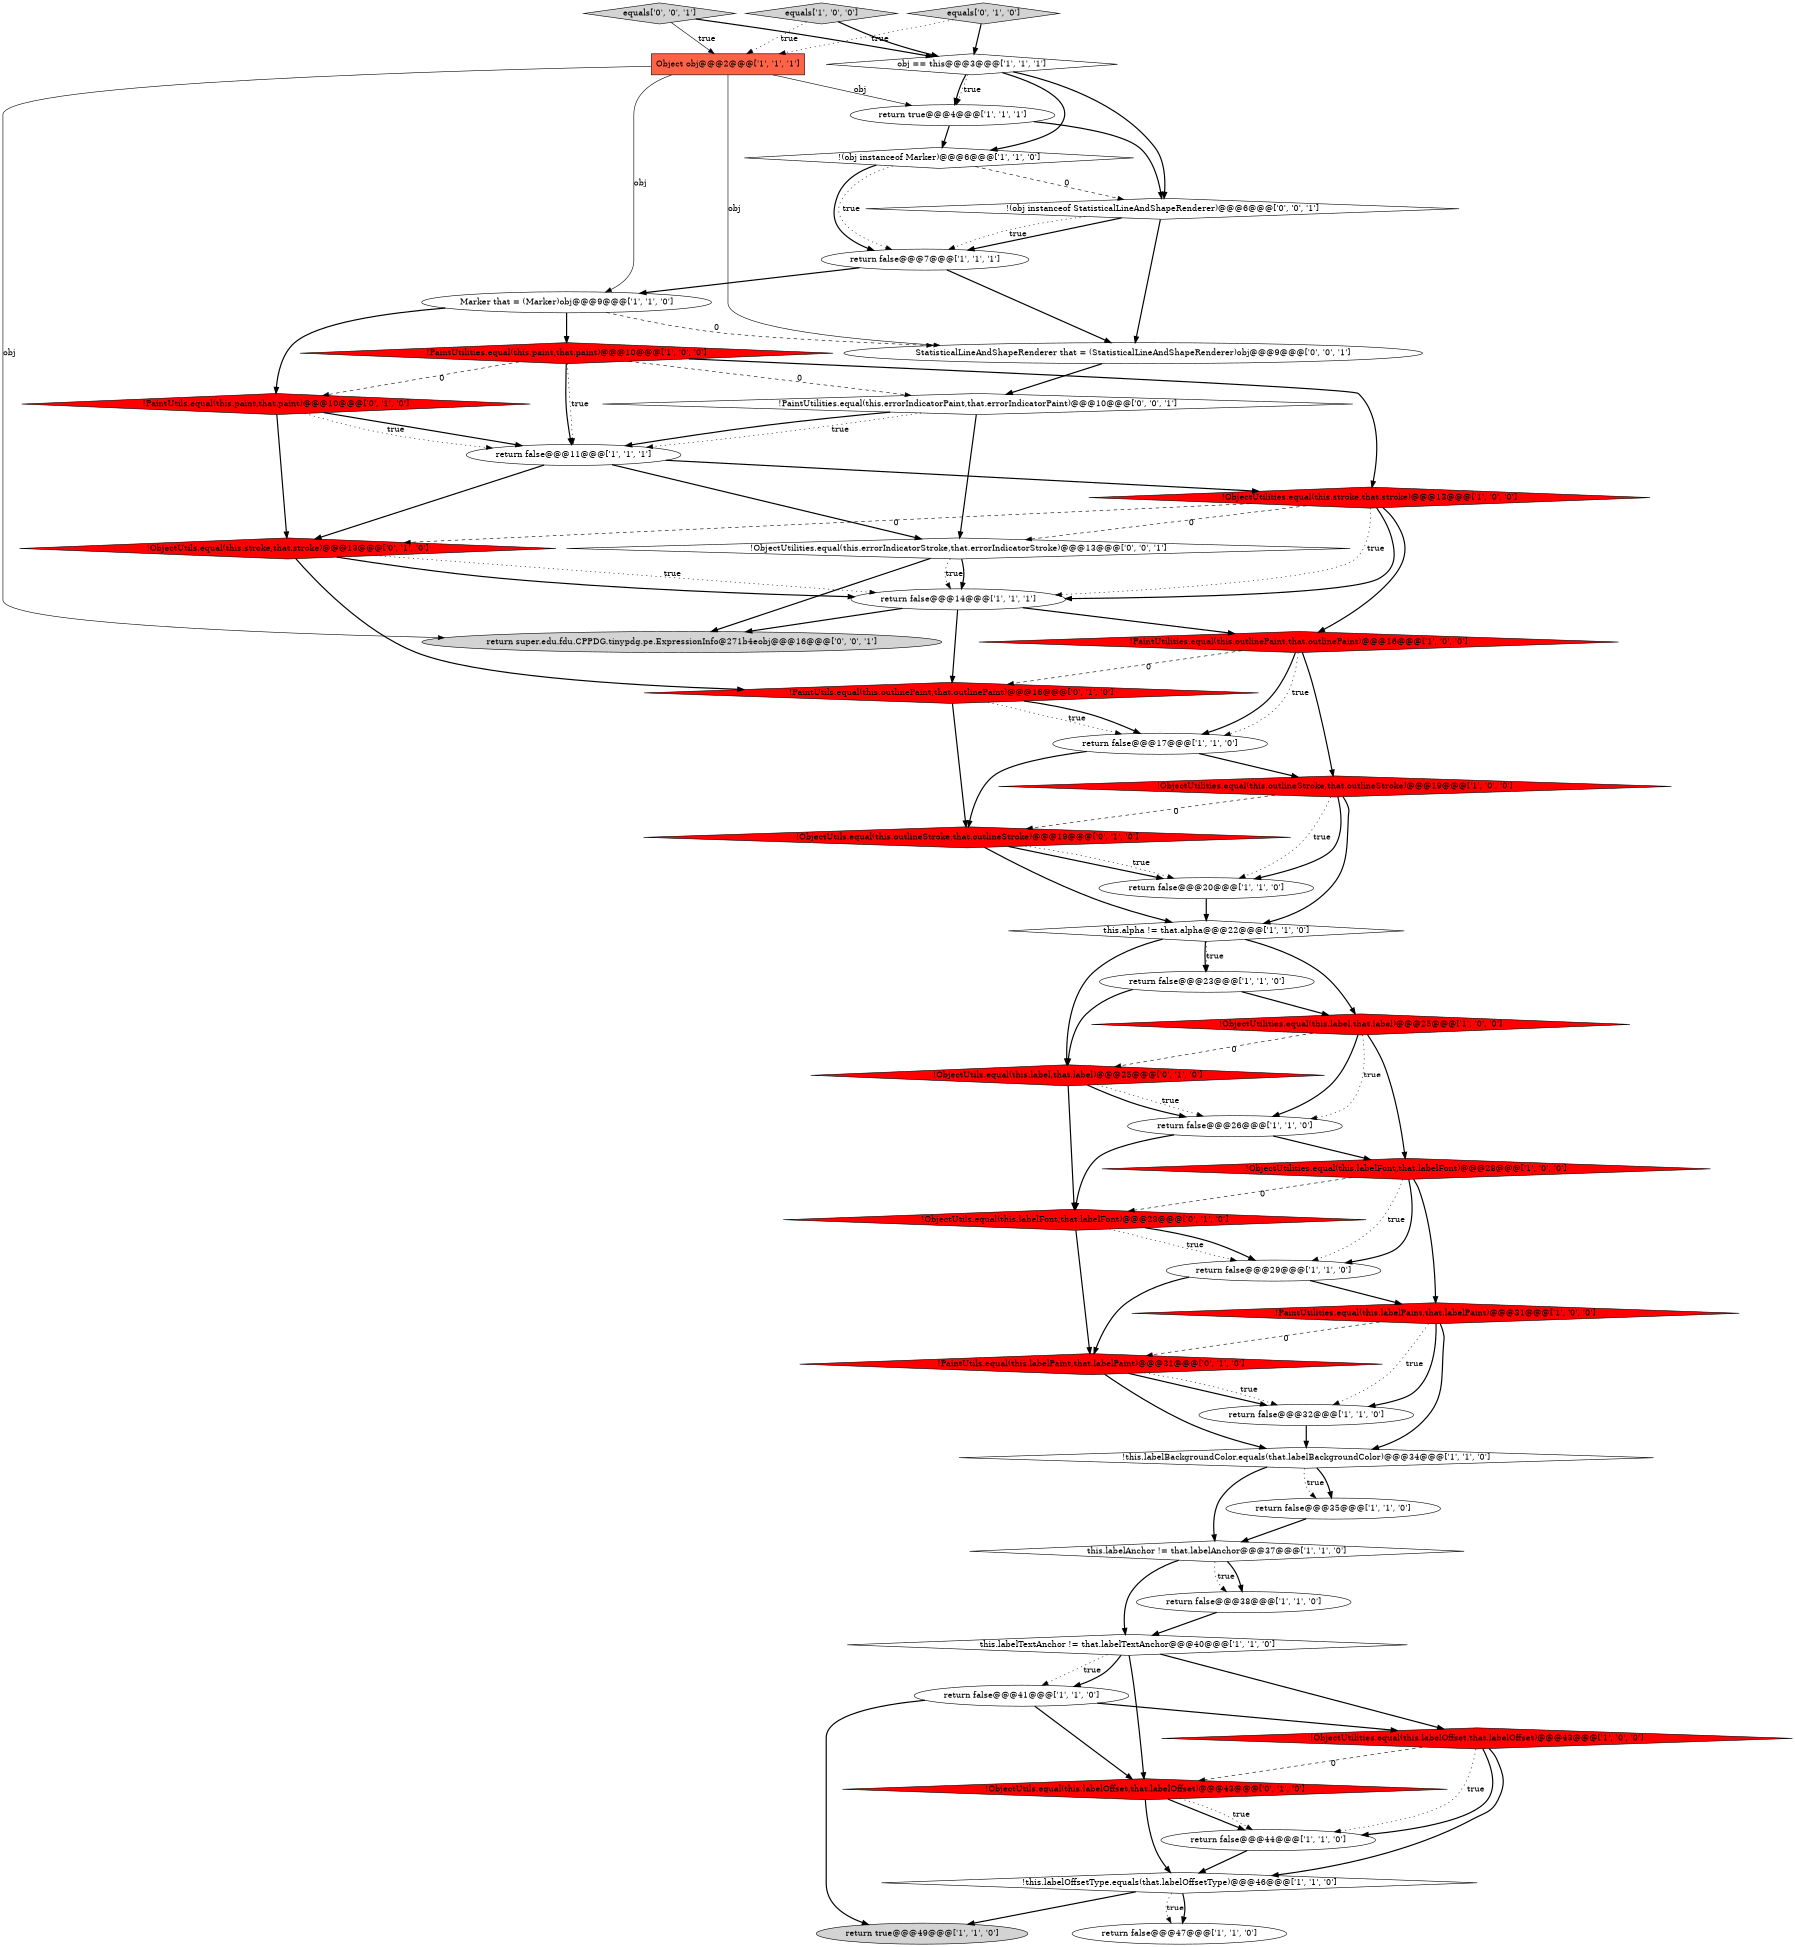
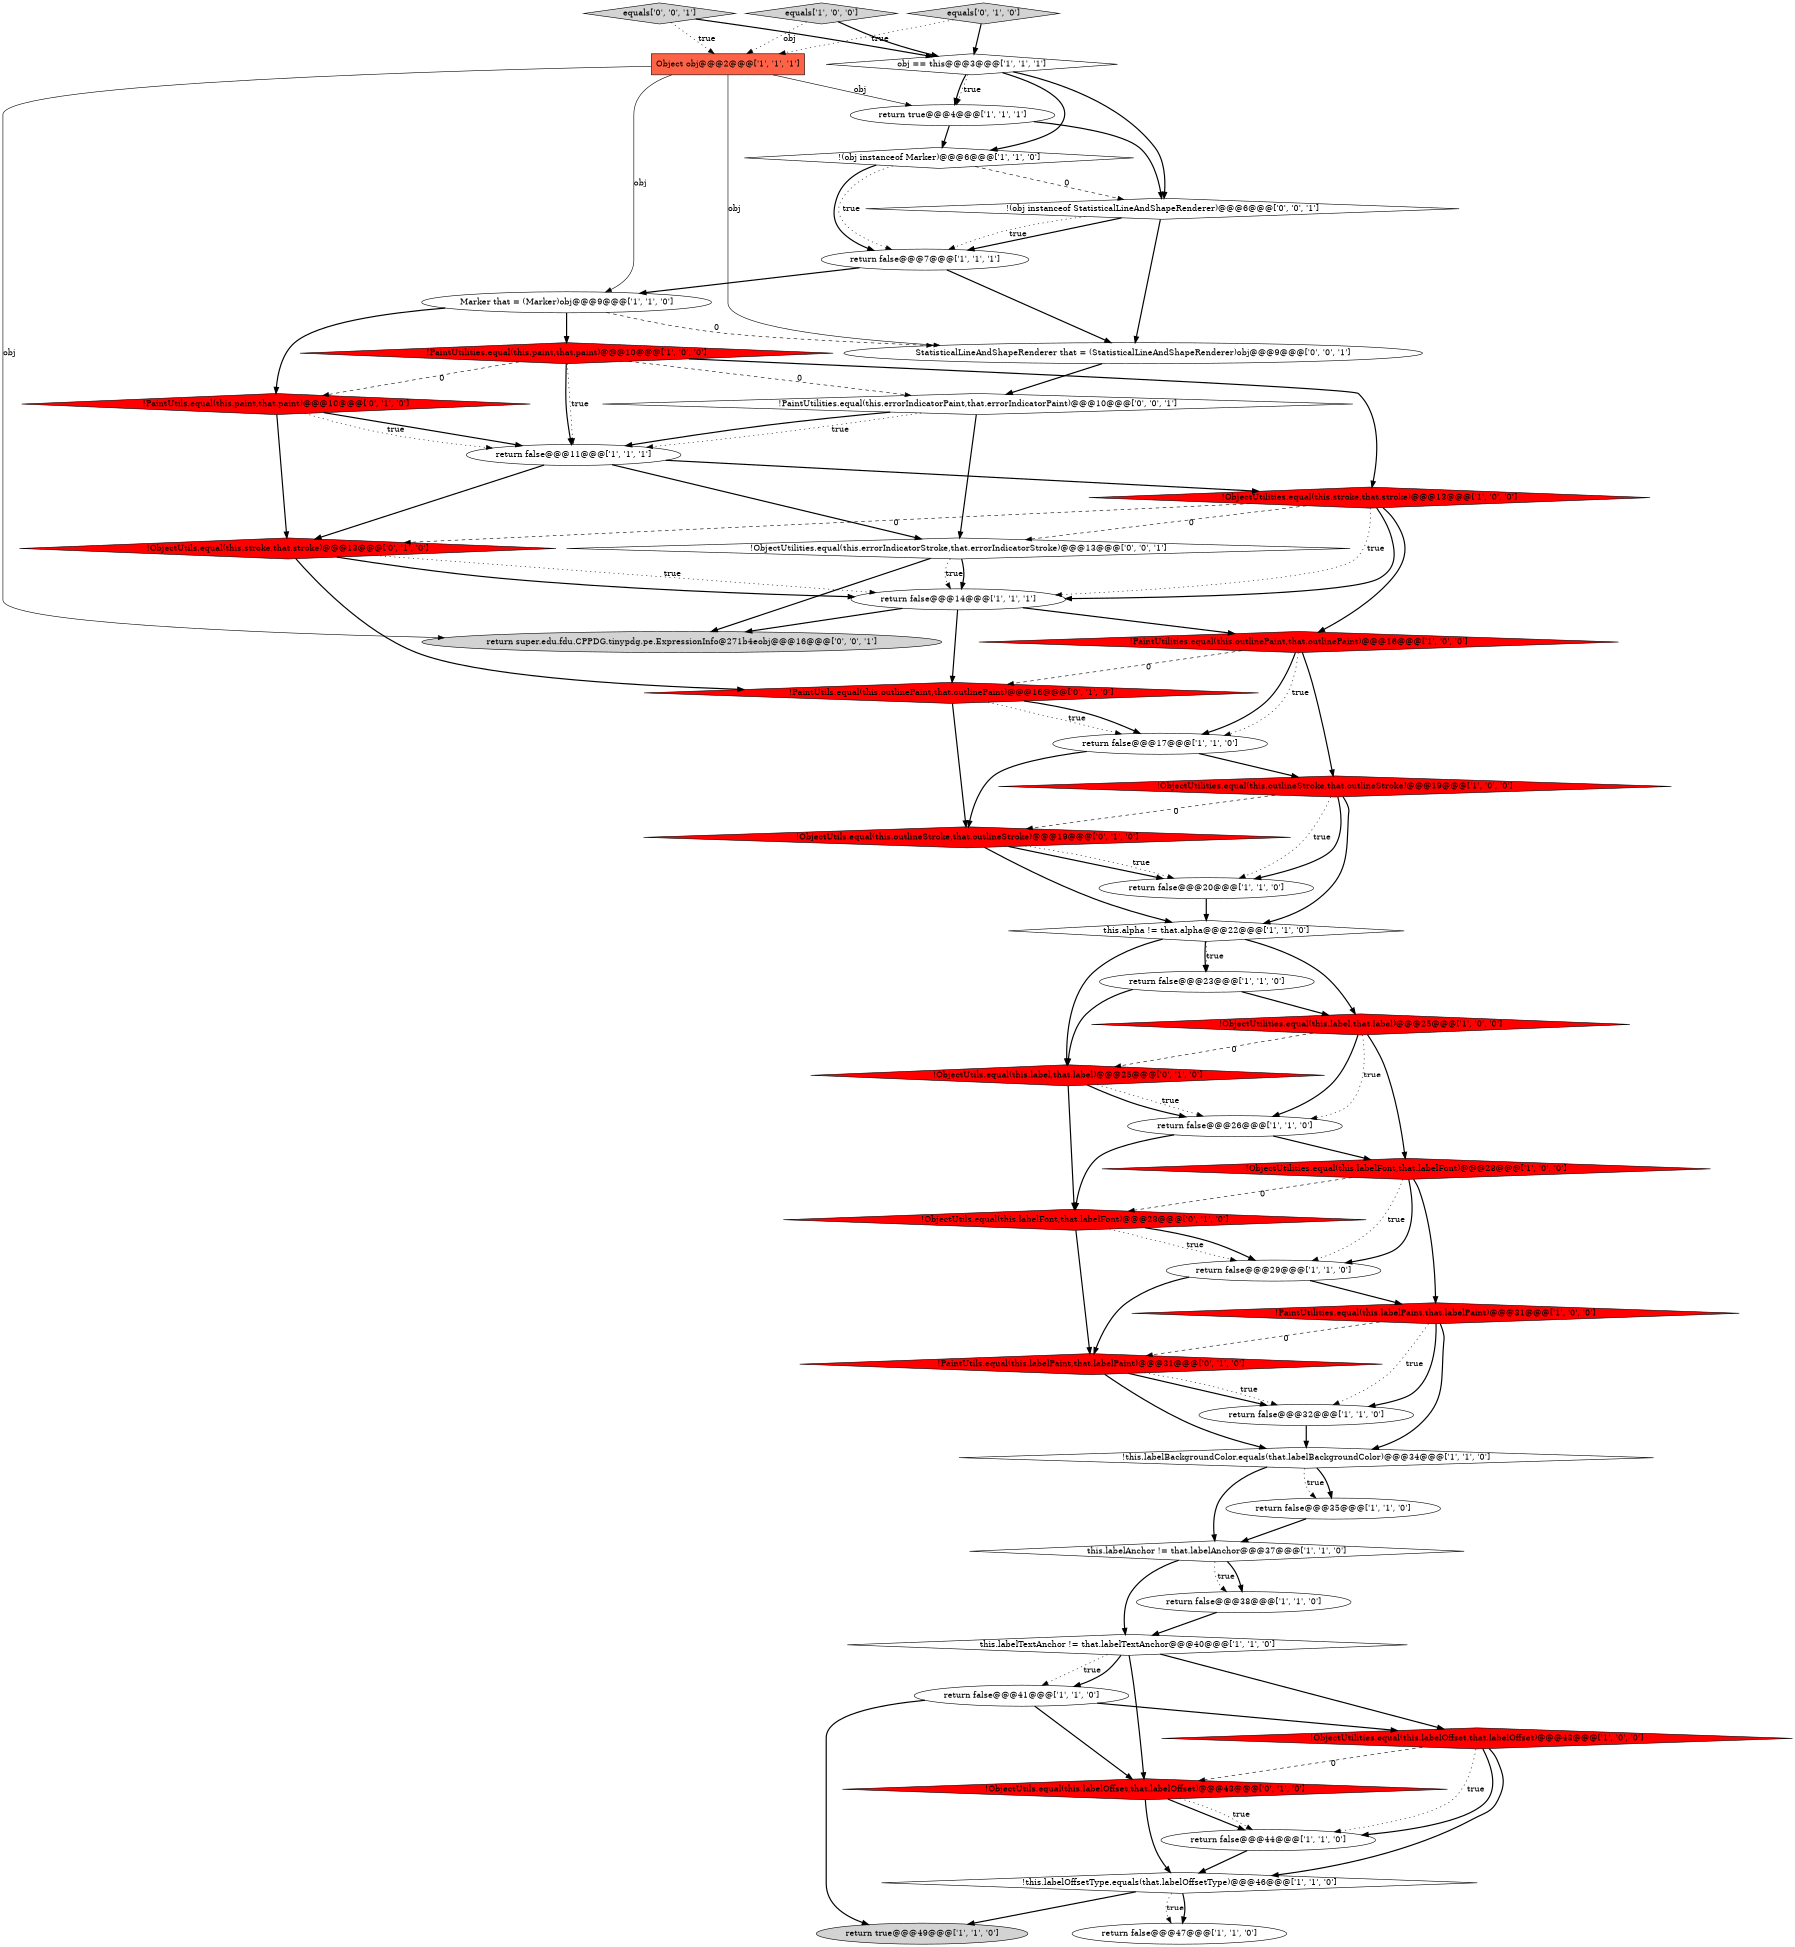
  digraph {
    node [fillcolor=white shape=diamond style=filled]
    edge [style=bold]
    n1 [fillcolor=red label="!ObjectUtils.equal(this.label,that.label)@@@25@@@['0', '1', '0']"]
    n2 [fillcolor=red label="!ObjectUtils.equal(this.labelFont,that.labelFont)@@@28@@@['0', '1', '0']"]
    n3 [label="return false@@@26@@@['1', '1', '0']" shape=ellipse]
    n4 [label="return false@@@29@@@['1', '1', '0']" shape=ellipse]
    n5 [fillcolor=red label="!PaintUtils.equal(this.labelPaint,that.labelPaint)@@@31@@@['0', '1', '0']"]
    n6 [fillcolor=red label="!ObjectUtilities.equal(this.labelFont,that.labelFont)@@@28@@@['1', '0', '0']"]
    n7 [label="return false@@@47@@@['1', '1', '0']" shape=ellipse]
    n8 [fillcolor=lightgray label="return true@@@49@@@['1', '1', '0']" shape=ellipse]
    n9 [label="return false@@@41@@@['1', '1', '0']" shape=ellipse]
    n10 [fillcolor=red label="!ObjectUtils.equal(this.labelOffset,that.labelOffset)@@@43@@@['0', '1', '0']"]
    n11 [fillcolor=red label="!ObjectUtilities.equal(this.labelOffset,that.labelOffset)@@@43@@@['1', '0', '0']"]
    n12 [label="return false@@@44@@@['1', '1', '0']" shape=ellipse]
    n13 [label="!this.labelOffsetType.equals(that.labelOffsetType)@@@46@@@['1', '1', '0']"]
    n14 [label="return false@@@32@@@['1', '1', '0']" shape=ellipse]
    n15 [label="!this.labelBackgroundColor.equals(that.labelBackgroundColor)@@@34@@@['1', '1', '0']"]
    n16 [label="return false@@@35@@@['1', '1', '0']" shape=ellipse]
    n17 [label="this.labelAnchor != that.labelAnchor@@@37@@@['1', '1', '0']"]
    n18 [fillcolor=red label="!PaintUtilities.equal(this.labelPaint,that.labelPaint)@@@31@@@['1', '0', '0']"]
    n19 [label="return true@@@4@@@['1', '1', '1']" shape=ellipse]
    n20 [label="!(obj instanceof StatisticalLineAndShapeRenderer)@@@6@@@['0', '0', '1']"]
    n21 [label="!(obj instanceof Marker)@@@6@@@['1', '1', '0']"]
    n22 [label="StatisticalLineAndShapeRenderer that = (StatisticalLineAndShapeRenderer)obj@@@9@@@['0', '0', '1']" shape=ellipse]
    n23 [label="return false@@@7@@@['1', '1', '1']" shape=ellipse]
    n24 [label="this.labelTextAnchor != that.labelTextAnchor@@@40@@@['1', '1', '0']"]
    n25 [fillcolor=lightgray label="equals['0', '1', '0']"]
    n26 [label="obj == this@@@3@@@['1', '1', '1']"]
    n27 [fillcolor=tomato label="Object obj@@@2@@@['1', '1', '1']" shape=box]
    n28 [label="Marker that = (Marker)obj@@@9@@@['1', '1', '0']" shape=ellipse]
    n29 [fillcolor=lightgray label="return super.edu.fdu.CPPDG.tinypdg.pe.ExpressionInfo@271b4eobj@@@16@@@['0', '0', '1']" shape=ellipse]
    n30 [fillcolor=red label="!ObjectUtils.equal(this.stroke,that.stroke)@@@13@@@['0', '1', '0']"]
    n31 [label="return false@@@14@@@['1', '1', '1']" shape=ellipse]
    n32 [fillcolor=red label="!PaintUtils.equal(this.outlinePaint,that.outlinePaint)@@@16@@@['0', '1', '0']"]
    n33 [fillcolor=red label="!PaintUtilities.equal(this.outlinePaint,that.outlinePaint)@@@16@@@['1', '0', '0']"]
    n34 [fillcolor=red label="!ObjectUtils.equal(this.outlineStroke,that.outlineStroke)@@@19@@@['0', '1', '0']"]
    n35 [label="return false@@@17@@@['1', '1', '0']" shape=ellipse]
    n36 [label="return false@@@38@@@['1', '1', '0']" shape=ellipse]
    n37 [label="return false@@@20@@@['1', '1', '0']" shape=ellipse]
    n38 [label="this.alpha != that.alpha@@@22@@@['1', '1', '0']"]
    n39 [fillcolor=red label="!ObjectUtilities.equal(this.label,that.label)@@@25@@@['1', '0', '0']"]
    n40 [label="return false@@@23@@@['1', '1', '0']" shape=ellipse]
    n41 [label="!PaintUtilities.equal(this.errorIndicatorPaint,that.errorIndicatorPaint)@@@10@@@['0', '0', '1']"]
    n42 [label="!ObjectUtilities.equal(this.errorIndicatorStroke,that.errorIndicatorStroke)@@@13@@@['0', '0', '1']"]
    n43 [label="return false@@@11@@@['1', '1', '1']" shape=ellipse]
    n44 [fillcolor=red label="!PaintUtils.equal(this.paint,that.paint)@@@10@@@['0', '1', '0']"]
    n45 [fillcolor=red label="!PaintUtilities.equal(this.paint,that.paint)@@@10@@@['1', '0', '0']"]
    n46 [fillcolor=red label="!ObjectUtilities.equal(this.outlineStroke,that.outlineStroke)@@@19@@@['1', '0', '0']"]
    n47 [fillcolor=lightgray label="equals['0', '0', '1']"]
    n48 [fillcolor=red label="!ObjectUtilities.equal(this.stroke,that.stroke)@@@13@@@['1', '0', '0']"]
    n49 [fillcolor=lightgray label="equals['1', '0', '0']"]
    n1 -> n2
    n1 -> n3 [label=true style=dotted]
    n1 -> n3
    n2 -> n4 [label=true style=dotted]
    n2 -> n4
    n2 -> n5
    n3 -> n2
    n3 -> n6
    n4 -> n5
    n4 -> n18
    n5 -> n14
    n5 -> n14 [label=true style=dotted]
    n5 -> n15
    n6 -> n2 [label=0 style=dashed]
    n6 -> n4
    n6 -> n4 [label=true style=dotted]
    n6 -> n18
    n9 -> n8
    n9 -> n10
    n9 -> n11
    n10 -> n12
    n10 -> n12 [label=true style=dotted]
    n10 -> n13
    n11 -> n10 [label=0 style=dashed]
    n11 -> n12 [label=true style=dotted]
    n11 -> n12
    n11 -> n13
    n12 -> n13
    n13 -> n7 [label=true style=dotted]
    n13 -> n7
    n13 -> n8
    n14 -> n15
    n15 -> n16 [label=true style=dotted]
    n15 -> n16
    n15 -> n17
    n16 -> n17
    n17 -> n24
    n17 -> n36 [label=true style=dotted]
    n17 -> n36
    n18 -> n5 [label=0 style=dashed]
    n18 -> n14
    n18 -> n14 [label=true style=dotted]
    n18 -> n15
    n19 -> n20
    n19 -> n21
    n20 -> n22
    n20 -> n23
    n20 -> n23 [label=true style=dotted]
    n21 -> n20 [label=0 style=dashed]
    n21 -> n23 [label=true style=dotted]
    n21 -> n23
    n22 -> n41
    n23 -> n22
    n23 -> n28
    n24 -> n9 [label=true style=dotted]
    n24 -> n9
    n24 -> n10
    n24 -> n11
    n25 -> n26
    n25 -> n27 [label=true style=dotted]
    n26 -> n19
    n26 -> n19 [label=true style=dotted]
    n26 -> n20
    n26 -> n21
    n27 -> n19 [label=obj style=solid]
    n27 -> n22 [label=obj style=solid]
    n27 -> n28 [label=obj style=solid]
    n27 -> n29 [label=obj style=solid]
    n28 -> n22 [label=0 style=dashed]
    n28 -> n44
    n28 -> n45
    n30 -> n31
    n30 -> n31 [label=true style=dotted]
    n30 -> n32
    n31 -> n29
    n31 -> n32
    n31 -> n33
    n32 -> n34
    n32 -> n35 [label=true style=dotted]
    n32 -> n35
    n33 -> n32 [label=0 style=dashed]
    n33 -> n35
    n33 -> n35 [label=true style=dotted]
    n33 -> n46
    n34 -> n37
    n34 -> n37 [label=true style=dotted]
    n34 -> n38
    n35 -> n34
    n35 -> n46
    n36 -> n24
    n37 -> n38
    n38 -> n1
    n38 -> n39
    n38 -> n40
    n38 -> n40 [label=true style=dotted]
    n39 -> n1 [label=0 style=dashed]
    n39 -> n3 [label=true style=dotted]
    n39 -> n3
    n39 -> n6
    n40 -> n1
    n40 -> n39
    n41 -> n42
    n41 -> n43 [label=true style=dotted]
    n41 -> n43
    n42 -> n29
    n42 -> n31 [label=true style=dotted]
    n42 -> n31
    n43 -> n30
    n43 -> n42
    n43 -> n48
    n44 -> n30
    n44 -> n43
    n44 -> n43 [label=true style=dotted]
    n45 -> n41 [label=0 style=dashed]
    n45 -> n43 [label=true style=dotted]
    n45 -> n43
    n45 -> n44 [label=0 style=dashed]
    n45 -> n48
    n46 -> n34 [label=0 style=dashed]
    n46 -> n37 [label=true style=dotted]
    n46 -> n37
    n46 -> n38
    n47 -> n26
-   n47 -> n27 [label=true style=solid]
+   n47 -> n27 [label=true style=dotted]
    n48 -> n30 [label=0 style=dashed]
    n48 -> n31
    n48 -> n31 [label=true style=dotted]
    n48 -> n33
    n48 -> n42 [label=0 style=dashed]
    n49 -> n26
-   n49 -> n27 [label=true style=dotted]
+   n49 -> n27 [label=obj style=dotted]
  }
